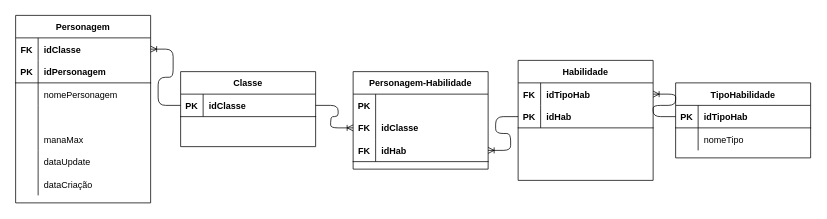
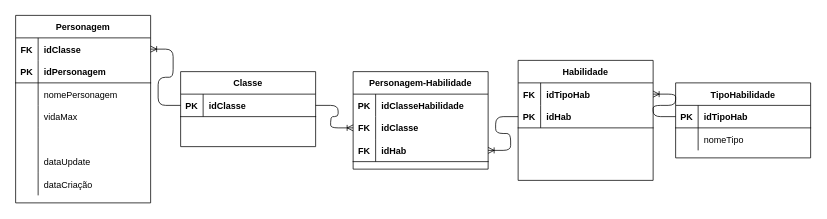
  <mxCell id="0" />
  <mxCell id="1" parent="0" />
  <mxCell id="2" value="Personagem" style="shape=table;startSize=30;container=1;collapsible=1;childLayout=tableLayout;fixedRows=1;rowLines=0;fontStyle=1;align=center;resizeLast=1;" parent="1" vertex="1"><mxGeometry x="20" y="20" width="180" height="250" as="geometry" /></mxCell>
  <mxCell id="3" value="" style="shape=partialRectangle;collapsible=0;dropTarget=0;pointerEvents=0;fillColor=none;top=0;left=0;bottom=0;right=0;points=[[0,0.5],[1,0.5]];portConstraint=eastwest;" parent="2" vertex="1"><mxGeometry y="30" width="180" height="30" as="geometry" /></mxCell>
  <mxCell id="4" value="FK" style="shape=partialRectangle;connectable=0;fillColor=none;top=0;left=0;bottom=0;right=0;fontStyle=1;overflow=hidden;" parent="3" vertex="1"><mxGeometry width="30" height="30" as="geometry" /></mxCell>
  <mxCell id="5" value="idClasse" style="shape=partialRectangle;connectable=0;fillColor=none;top=0;left=0;bottom=0;right=0;align=left;spacingLeft=6;fontStyle=1;overflow=hidden;" parent="3" vertex="1"><mxGeometry x="30" width="150" height="30" as="geometry" /></mxCell>
  <mxCell id="6" value="" style="shape=partialRectangle;collapsible=0;dropTarget=0;pointerEvents=0;fillColor=none;top=0;left=0;bottom=1;right=0;points=[[0,0.5],[1,0.5]];portConstraint=eastwest;" parent="2" vertex="1"><mxGeometry y="60" width="180" height="30" as="geometry" /></mxCell>
  <mxCell id="7" value="PK" style="shape=partialRectangle;connectable=0;fillColor=none;top=0;left=0;bottom=0;right=0;fontStyle=1;overflow=hidden;" parent="6" vertex="1"><mxGeometry width="30" height="30" as="geometry" /></mxCell>
  <mxCell id="8" value="idPersonagem" style="shape=partialRectangle;connectable=0;fillColor=none;top=0;left=0;bottom=0;right=0;align=left;spacingLeft=6;fontStyle=1;overflow=hidden;" parent="6" vertex="1"><mxGeometry x="30" width="150" height="30" as="geometry" /></mxCell>
  <mxCell id="9" value="" style="shape=partialRectangle;collapsible=0;dropTarget=0;pointerEvents=0;fillColor=none;top=0;left=0;bottom=0;right=0;points=[[0,0.5],[1,0.5]];portConstraint=eastwest;" parent="2" vertex="1"><mxGeometry y="90" width="180" height="30" as="geometry" /></mxCell>
  <mxCell id="10" value="" style="shape=partialRectangle;connectable=0;fillColor=none;top=0;left=0;bottom=0;right=0;editable=1;overflow=hidden;" parent="9" vertex="1"><mxGeometry width="30" height="30" as="geometry" /></mxCell>
  <mxCell id="11" value="nomePersonagem" style="shape=partialRectangle;connectable=0;fillColor=none;top=0;left=0;bottom=0;right=0;align=left;spacingLeft=6;overflow=hidden;" parent="9" vertex="1"><mxGeometry x="30" width="150" height="30" as="geometry" /></mxCell>
  <mxCell id="12" value="" style="shape=partialRectangle;collapsible=0;dropTarget=0;pointerEvents=0;fillColor=none;top=0;left=0;bottom=0;right=0;points=[[0,0.5],[1,0.5]];portConstraint=eastwest;" parent="2" vertex="1"><mxGeometry y="120" width="180" height="30" as="geometry" /></mxCell>
  <mxCell id="13" value="" style="shape=partialRectangle;connectable=0;fillColor=none;top=0;left=0;bottom=0;right=0;editable=1;overflow=hidden;" parent="12" vertex="1"><mxGeometry width="30" height="30" as="geometry" /></mxCell>
+ <mxCell id="14" value="vidaMax" style="shape=partialRectangle;connectable=0;fillColor=none;top=0;left=0;bottom=0;right=0;align=left;spacingLeft=6;overflow=hidden;" parent="12" vertex="1"><mxGeometry x="30" width="150" height="30" as="geometry" /></mxCell>
  <mxCell id="15" value="" style="shape=partialRectangle;collapsible=0;dropTarget=0;pointerEvents=0;fillColor=none;top=0;left=0;bottom=0;right=0;points=[[0,0.5],[1,0.5]];portConstraint=eastwest;" parent="2" vertex="1"><mxGeometry y="150" width="180" height="30" as="geometry" /></mxCell>
  <mxCell id="16" value="" style="shape=partialRectangle;connectable=0;fillColor=none;top=0;left=0;bottom=0;right=0;editable=1;overflow=hidden;" parent="15" vertex="1"><mxGeometry width="30" height="30" as="geometry" /></mxCell>
- <mxCell id="17" value="manaMax" style="shape=partialRectangle;connectable=0;fillColor=none;top=0;left=0;bottom=0;right=0;align=left;spacingLeft=6;overflow=hidden;" parent="15" vertex="1"><mxGeometry x="30" width="150" height="30" as="geometry" /></mxCell>
  <mxCell id="18" value="" style="shape=partialRectangle;collapsible=0;dropTarget=0;pointerEvents=0;fillColor=none;top=0;left=0;bottom=0;right=0;points=[[0,0.5],[1,0.5]];portConstraint=eastwest;" parent="2" vertex="1"><mxGeometry y="180" width="180" height="30" as="geometry" /></mxCell>
  <mxCell id="19" value="" style="shape=partialRectangle;connectable=0;fillColor=none;top=0;left=0;bottom=0;right=0;editable=1;overflow=hidden;" parent="18" vertex="1"><mxGeometry width="30" height="30" as="geometry" /></mxCell>
  <mxCell id="20" value="dataUpdate" style="shape=partialRectangle;connectable=0;fillColor=none;top=0;left=0;bottom=0;right=0;align=left;spacingLeft=6;overflow=hidden;" parent="18" vertex="1"><mxGeometry x="30" width="150" height="30" as="geometry" /></mxCell>
  <mxCell id="21" value="" style="shape=partialRectangle;collapsible=0;dropTarget=0;pointerEvents=0;fillColor=none;top=0;left=0;bottom=0;right=0;points=[[0,0.5],[1,0.5]];portConstraint=eastwest;" parent="2" vertex="1"><mxGeometry y="210" width="180" height="30" as="geometry" /></mxCell>
  <mxCell id="22" value="" style="shape=partialRectangle;connectable=0;fillColor=none;top=0;left=0;bottom=0;right=0;editable=1;overflow=hidden;" parent="21" vertex="1"><mxGeometry width="30" height="30" as="geometry" /></mxCell>
  <mxCell id="23" value="dataCriação" style="shape=partialRectangle;connectable=0;fillColor=none;top=0;left=0;bottom=0;right=0;align=left;spacingLeft=6;overflow=hidden;" parent="21" vertex="1"><mxGeometry x="30" width="150" height="30" as="geometry" /></mxCell>
  <mxCell id="24" value="Classe" style="shape=table;startSize=30;container=1;collapsible=1;childLayout=tableLayout;fixedRows=1;rowLines=0;fontStyle=1;align=center;resizeLast=1;" parent="1" vertex="1"><mxGeometry x="240" y="95" width="180" height="100" as="geometry" /></mxCell>
  <mxCell id="25" value="" style="shape=partialRectangle;collapsible=0;dropTarget=0;pointerEvents=0;fillColor=none;top=0;left=0;bottom=1;right=0;points=[[0,0.5],[1,0.5]];portConstraint=eastwest;" parent="24" vertex="1"><mxGeometry y="30" width="180" height="30" as="geometry" /></mxCell>
  <mxCell id="26" value="PK" style="shape=partialRectangle;connectable=0;fillColor=none;top=0;left=0;bottom=0;right=0;fontStyle=1;overflow=hidden;" parent="25" vertex="1"><mxGeometry width="30" height="30" as="geometry" /></mxCell>
  <mxCell id="27" value="idClasse" style="shape=partialRectangle;connectable=0;fillColor=none;top=0;left=0;bottom=0;right=0;align=left;spacingLeft=6;fontStyle=1;overflow=hidden;" parent="25" vertex="1"><mxGeometry x="30" width="150" height="30" as="geometry" /></mxCell>
  <mxCell id="28" value="" style="shape=partialRectangle;collapsible=0;dropTarget=0;pointerEvents=0;fillColor=none;top=0;left=0;bottom=0;right=0;points=[[0,0.5],[1,0.5]];portConstraint=eastwest;" parent="24" vertex="1"><mxGeometry y="60" width="180" height="30" as="geometry" /></mxCell>
  <mxCell id="29" value="" style="shape=partialRectangle;connectable=0;fillColor=none;top=0;left=0;bottom=0;right=0;editable=1;overflow=hidden;" parent="28" vertex="1"><mxGeometry width="30" height="30" as="geometry" /></mxCell>
  <mxCell id="30" value="Habilidade" style="shape=table;startSize=30;container=1;collapsible=1;childLayout=tableLayout;fixedRows=1;rowLines=0;fontStyle=1;align=center;resizeLast=1;" parent="1" vertex="1"><mxGeometry x="690" y="80" width="180" height="160" as="geometry" /></mxCell>
  <mxCell id="31" value="" style="shape=partialRectangle;collapsible=0;dropTarget=0;pointerEvents=0;fillColor=none;top=0;left=0;bottom=0;right=0;points=[[0,0.5],[1,0.5]];portConstraint=eastwest;" parent="30" vertex="1"><mxGeometry y="30" width="180" height="30" as="geometry" /></mxCell>
  <mxCell id="32" value="FK" style="shape=partialRectangle;connectable=0;fillColor=none;top=0;left=0;bottom=0;right=0;fontStyle=1;overflow=hidden;" parent="31" vertex="1"><mxGeometry width="30" height="30" as="geometry" /></mxCell>
  <mxCell id="33" value="idTipoHab" style="shape=partialRectangle;connectable=0;fillColor=none;top=0;left=0;bottom=0;right=0;align=left;spacingLeft=6;fontStyle=1;overflow=hidden;" parent="31" vertex="1"><mxGeometry x="30" width="150" height="30" as="geometry" /></mxCell>
  <mxCell id="34" value="" style="shape=partialRectangle;collapsible=0;dropTarget=0;pointerEvents=0;fillColor=none;top=0;left=0;bottom=1;right=0;points=[[0,0.5],[1,0.5]];portConstraint=eastwest;" parent="30" vertex="1"><mxGeometry y="60" width="180" height="30" as="geometry" /></mxCell>
  <mxCell id="35" value="PK" style="shape=partialRectangle;connectable=0;fillColor=none;top=0;left=0;bottom=0;right=0;fontStyle=1;overflow=hidden;" parent="34" vertex="1"><mxGeometry width="30" height="30" as="geometry" /></mxCell>
  <mxCell id="36" value="idHab" style="shape=partialRectangle;connectable=0;fillColor=none;top=0;left=0;bottom=0;right=0;align=left;spacingLeft=6;fontStyle=1;overflow=hidden;" parent="34" vertex="1"><mxGeometry x="30" width="150" height="30" as="geometry" /></mxCell>
  <mxCell id="37" value="" style="shape=partialRectangle;collapsible=0;dropTarget=0;pointerEvents=0;fillColor=none;top=0;left=0;bottom=0;right=0;points=[[0,0.5],[1,0.5]];portConstraint=eastwest;" parent="30" vertex="1"><mxGeometry y="90" width="180" height="30" as="geometry" /></mxCell>
  <mxCell id="38" value="" style="shape=partialRectangle;connectable=0;fillColor=none;top=0;left=0;bottom=0;right=0;editable=1;overflow=hidden;" parent="37" vertex="1"><mxGeometry width="30" height="30" as="geometry" /></mxCell>
  <mxCell id="39" value="" style="shape=partialRectangle;collapsible=0;dropTarget=0;pointerEvents=0;fillColor=none;top=0;left=0;bottom=0;right=0;points=[[0,0.5],[1,0.5]];portConstraint=eastwest;" parent="30" vertex="1"><mxGeometry y="120" width="180" height="30" as="geometry" /></mxCell>
  <mxCell id="40" value="" style="shape=partialRectangle;connectable=0;fillColor=none;top=0;left=0;bottom=0;right=0;editable=1;overflow=hidden;" parent="39" vertex="1"><mxGeometry width="30" height="30" as="geometry" /></mxCell>
  <mxCell id="41" value="TipoHabilidade" style="shape=table;startSize=30;container=1;collapsible=1;childLayout=tableLayout;fixedRows=1;rowLines=0;fontStyle=1;align=center;resizeLast=1;" parent="1" vertex="1"><mxGeometry x="900" y="110" width="180" height="100" as="geometry" /></mxCell>
  <mxCell id="42" value="" style="shape=partialRectangle;collapsible=0;dropTarget=0;pointerEvents=0;fillColor=none;top=0;left=0;bottom=1;right=0;points=[[0,0.5],[1,0.5]];portConstraint=eastwest;" parent="41" vertex="1"><mxGeometry y="30" width="180" height="30" as="geometry" /></mxCell>
  <mxCell id="43" value="PK" style="shape=partialRectangle;connectable=0;fillColor=none;top=0;left=0;bottom=0;right=0;fontStyle=1;overflow=hidden;" parent="42" vertex="1"><mxGeometry width="30" height="30" as="geometry" /></mxCell>
  <mxCell id="44" value="idTipoHab" style="shape=partialRectangle;connectable=0;fillColor=none;top=0;left=0;bottom=0;right=0;align=left;spacingLeft=6;fontStyle=1;overflow=hidden;" parent="42" vertex="1"><mxGeometry x="30" width="150" height="30" as="geometry" /></mxCell>
  <mxCell id="45" value="" style="shape=partialRectangle;collapsible=0;dropTarget=0;pointerEvents=0;fillColor=none;top=0;left=0;bottom=0;right=0;points=[[0,0.5],[1,0.5]];portConstraint=eastwest;" parent="41" vertex="1"><mxGeometry y="60" width="180" height="30" as="geometry" /></mxCell>
  <mxCell id="46" value="" style="shape=partialRectangle;connectable=0;fillColor=none;top=0;left=0;bottom=0;right=0;editable=1;overflow=hidden;" parent="45" vertex="1"><mxGeometry width="30" height="30" as="geometry" /></mxCell>
  <mxCell id="47" value="nomeTipo" style="shape=partialRectangle;connectable=0;fillColor=none;top=0;left=0;bottom=0;right=0;align=left;spacingLeft=6;overflow=hidden;" parent="45" vertex="1"><mxGeometry x="30" width="150" height="30" as="geometry" /></mxCell>
  <mxCell id="48" value="Personagem-Habilidade" style="shape=table;startSize=30;container=1;collapsible=1;childLayout=tableLayout;fixedRows=1;rowLines=0;fontStyle=1;align=center;resizeLast=1;" parent="1" vertex="1"><mxGeometry x="470" y="95" width="180" height="130" as="geometry" /></mxCell>
  <mxCell id="49" value="" style="shape=partialRectangle;collapsible=0;dropTarget=0;pointerEvents=0;fillColor=none;top=0;left=0;bottom=0;right=0;points=[[0,0.5],[1,0.5]];portConstraint=eastwest;" parent="48" vertex="1"><mxGeometry y="30" width="180" height="30" as="geometry" /></mxCell>
  <mxCell id="50" value="PK" style="shape=partialRectangle;connectable=0;fillColor=none;top=0;left=0;bottom=0;right=0;fontStyle=1;overflow=hidden;" parent="49" vertex="1"><mxGeometry width="30" height="30" as="geometry" /></mxCell>
+ <mxCell id="51" value="idClasseHabilidade" style="shape=partialRectangle;connectable=0;fillColor=none;top=0;left=0;bottom=0;right=0;align=left;spacingLeft=6;fontStyle=1;overflow=hidden;" parent="49" vertex="1"><mxGeometry x="30" width="150" height="30" as="geometry" /></mxCell>
  <mxCell id="52" value="" style="shape=partialRectangle;collapsible=0;dropTarget=0;pointerEvents=0;fillColor=none;top=0;left=0;bottom=0;right=0;points=[[0,0.5],[1,0.5]];portConstraint=eastwest;" parent="48" vertex="1"><mxGeometry y="60" width="180" height="30" as="geometry" /></mxCell>
  <mxCell id="53" value="FK" style="shape=partialRectangle;connectable=0;fillColor=none;top=0;left=0;bottom=0;right=0;fontStyle=1;overflow=hidden;" parent="52" vertex="1"><mxGeometry width="30" height="30" as="geometry" /></mxCell>
  <mxCell id="54" value="idClasse" style="shape=partialRectangle;connectable=0;fillColor=none;top=0;left=0;bottom=0;right=0;align=left;spacingLeft=6;fontStyle=1;overflow=hidden;" parent="52" vertex="1"><mxGeometry x="30" width="150" height="30" as="geometry" /></mxCell>
  <mxCell id="55" value="" style="shape=partialRectangle;collapsible=0;dropTarget=0;pointerEvents=0;fillColor=none;top=0;left=0;bottom=1;right=0;points=[[0,0.5],[1,0.5]];portConstraint=eastwest;" parent="48" vertex="1"><mxGeometry y="90" width="180" height="30" as="geometry" /></mxCell>
  <mxCell id="56" value="FK" style="shape=partialRectangle;connectable=0;fillColor=none;top=0;left=0;bottom=0;right=0;fontStyle=1;overflow=hidden;" parent="55" vertex="1"><mxGeometry width="30" height="30" as="geometry" /></mxCell>
  <mxCell id="57" value="idHab" style="shape=partialRectangle;connectable=0;fillColor=none;top=0;left=0;bottom=0;right=0;align=left;spacingLeft=6;fontStyle=1;overflow=hidden;" parent="55" vertex="1"><mxGeometry x="30" width="150" height="30" as="geometry" /></mxCell>
  <mxCell id="58" value="" style="edgeStyle=entityRelationEdgeStyle;fontSize=12;html=1;endArrow=ERoneToMany;" parent="1" source="25" target="3" edge="1"><mxGeometry width="100" height="100" relative="1" as="geometry"><mxPoint x="240" y="140" as="sourcePoint" /><mxPoint x="350" y="190" as="targetPoint" /></mxGeometry></mxCell>
  <mxCell id="59" value="" style="edgeStyle=entityRelationEdgeStyle;fontSize=12;html=1;endArrow=ERoneToMany;" parent="1" source="25" target="52" edge="1"><mxGeometry width="100" height="100" relative="1" as="geometry"><mxPoint x="560" y="335" as="sourcePoint" /><mxPoint x="520" y="260" as="targetPoint" /></mxGeometry></mxCell>
  <mxCell id="60" value="" style="edgeStyle=entityRelationEdgeStyle;fontSize=12;html=1;endArrow=ERoneToMany;" parent="1" source="34" target="55" edge="1"><mxGeometry width="100" height="100" relative="1" as="geometry"><mxPoint x="730" y="325" as="sourcePoint" /><mxPoint x="690" y="250" as="targetPoint" /></mxGeometry></mxCell>
  <mxCell id="61" value="" style="edgeStyle=entityRelationEdgeStyle;fontSize=12;html=1;endArrow=ERoneToMany;" edge="1" parent="1" source="42" target="31"><mxGeometry width="100" height="100" relative="1" as="geometry"><mxPoint x="960" y="350" as="sourcePoint" /><mxPoint x="1060" y="250" as="targetPoint" /></mxGeometry></mxCell>
